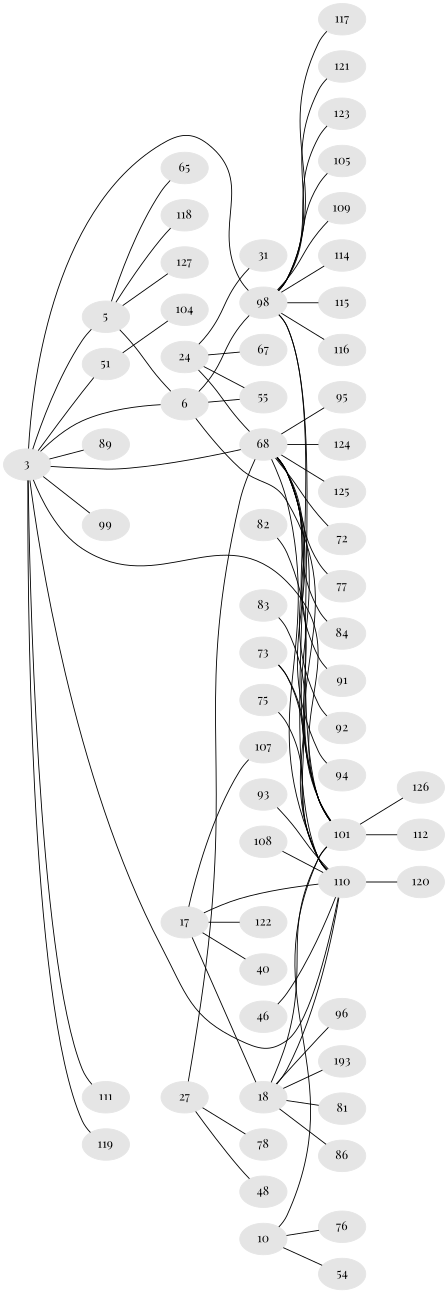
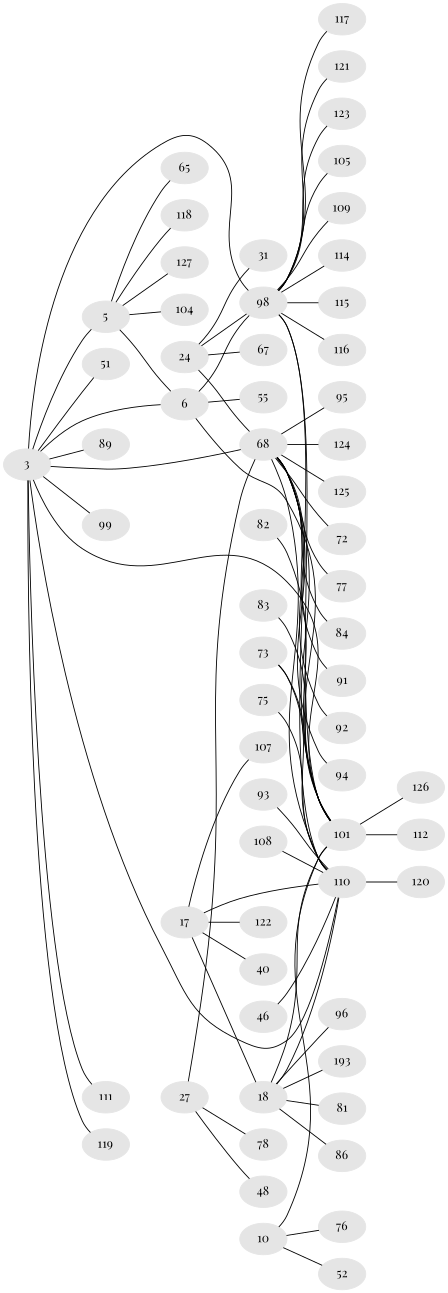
  graph {
    fontname="Playfair Display"
    rankdir=LR
    node [color=gray90 fontname="Playfair Display" style=filled]
    edge [fontname="Playfair Display"]
    3 [super="+2"]
    5 [super="+1"]
    6 [super="+4"]
    51
    68 [super="+29+42+37+61+43+50"]
    89
    98 [super="+47+69+70+97+36+71+74+88+90"]
    99
    101 [super="+12+11+49+59+60+63+79+64"]
    110 [super="+103+106"]
    111
    119
    65
    104
    118
    127
    55
    72 [super="+66"]
    77
    84
    91
    92
    94
    95
    124
    125 [super="+53"]
    105 [super="+39"]
    109 [super="+41+62"]
    114
    115
    116
    117 [super="+57+102"]
    121
    123
    112
    126
    120
    10 [super="+7"]
-   54
+   54 [label=52]
    76
    17 [super="+16"]
    18 [super="+13"]
    40
    107
    122
    81
    86
    96
    n49 [label=193]
    24 [super="+19"]
    31
    67
    27 [super="+26"]
    48
    78
    46
    73
    75
    82
    83
    93
    108
    3 -- 5 [weight=4]
    3 -- 6 [weight=4]
    3 -- 51
    3 -- 68 [weight=3]
    3 -- 89
    3 -- 98
    3 -- 99
    3 -- 101
    3 -- 110 [weight=4]
    3 -- 111
    3 -- 119
    5 -- 6 [weight=4]
    5 -- 65
-   51 -- 104
+   5 -- 104
    5 -- 118
    5 -- 127
    6 -- 98 [weight=2]
    6 -- 101
    6 -- 55
    68 -- 101
    68 -- 110 [weight=2]
    68 -- 72
    68 -- 77
    68 -- 84
    68 -- 91
    68 -- 92
    68 -- 94
    68 -- 95
    68 -- 124
    68 -- 125
    98 -- 101
    98 -- 110 [weight=2]
    98 -- 105
    98 -- 109
    98 -- 114
    98 -- 115
    98 -- 116
    98 -- 117
    98 -- 121
    98 -- 123
    101 -- 112
    101 -- 126
    110 -- 120
    10 -- 101 [weight=8]
    10 -- 54
    10 -- 76
    17 -- 110 [weight=4]
    17 -- 18 [weight=4]
    17 -- 40
    17 -- 107
    17 -- 122
    18 -- 101 [weight=2]
    18 -- 110 [weight=4]
    18 -- 81
    18 -- 86
    18 -- 96
    18 -- n49
    24 -- 68
-   24 -- 55 [weight=8]
+   24 -- 98 [weight=8]
    24 -- 31
    24 -- 67
    27 -- 68 [weight=8]
    27 -- 48
    27 -- 78
    46 -- 110
    73 -- 101
    73 -- 110 [weight=2]
    75 -- 110
    82 -- 101
-   83 -- 110
+   83 -- 101
    93 -- 110
    108 -- 110
  }
